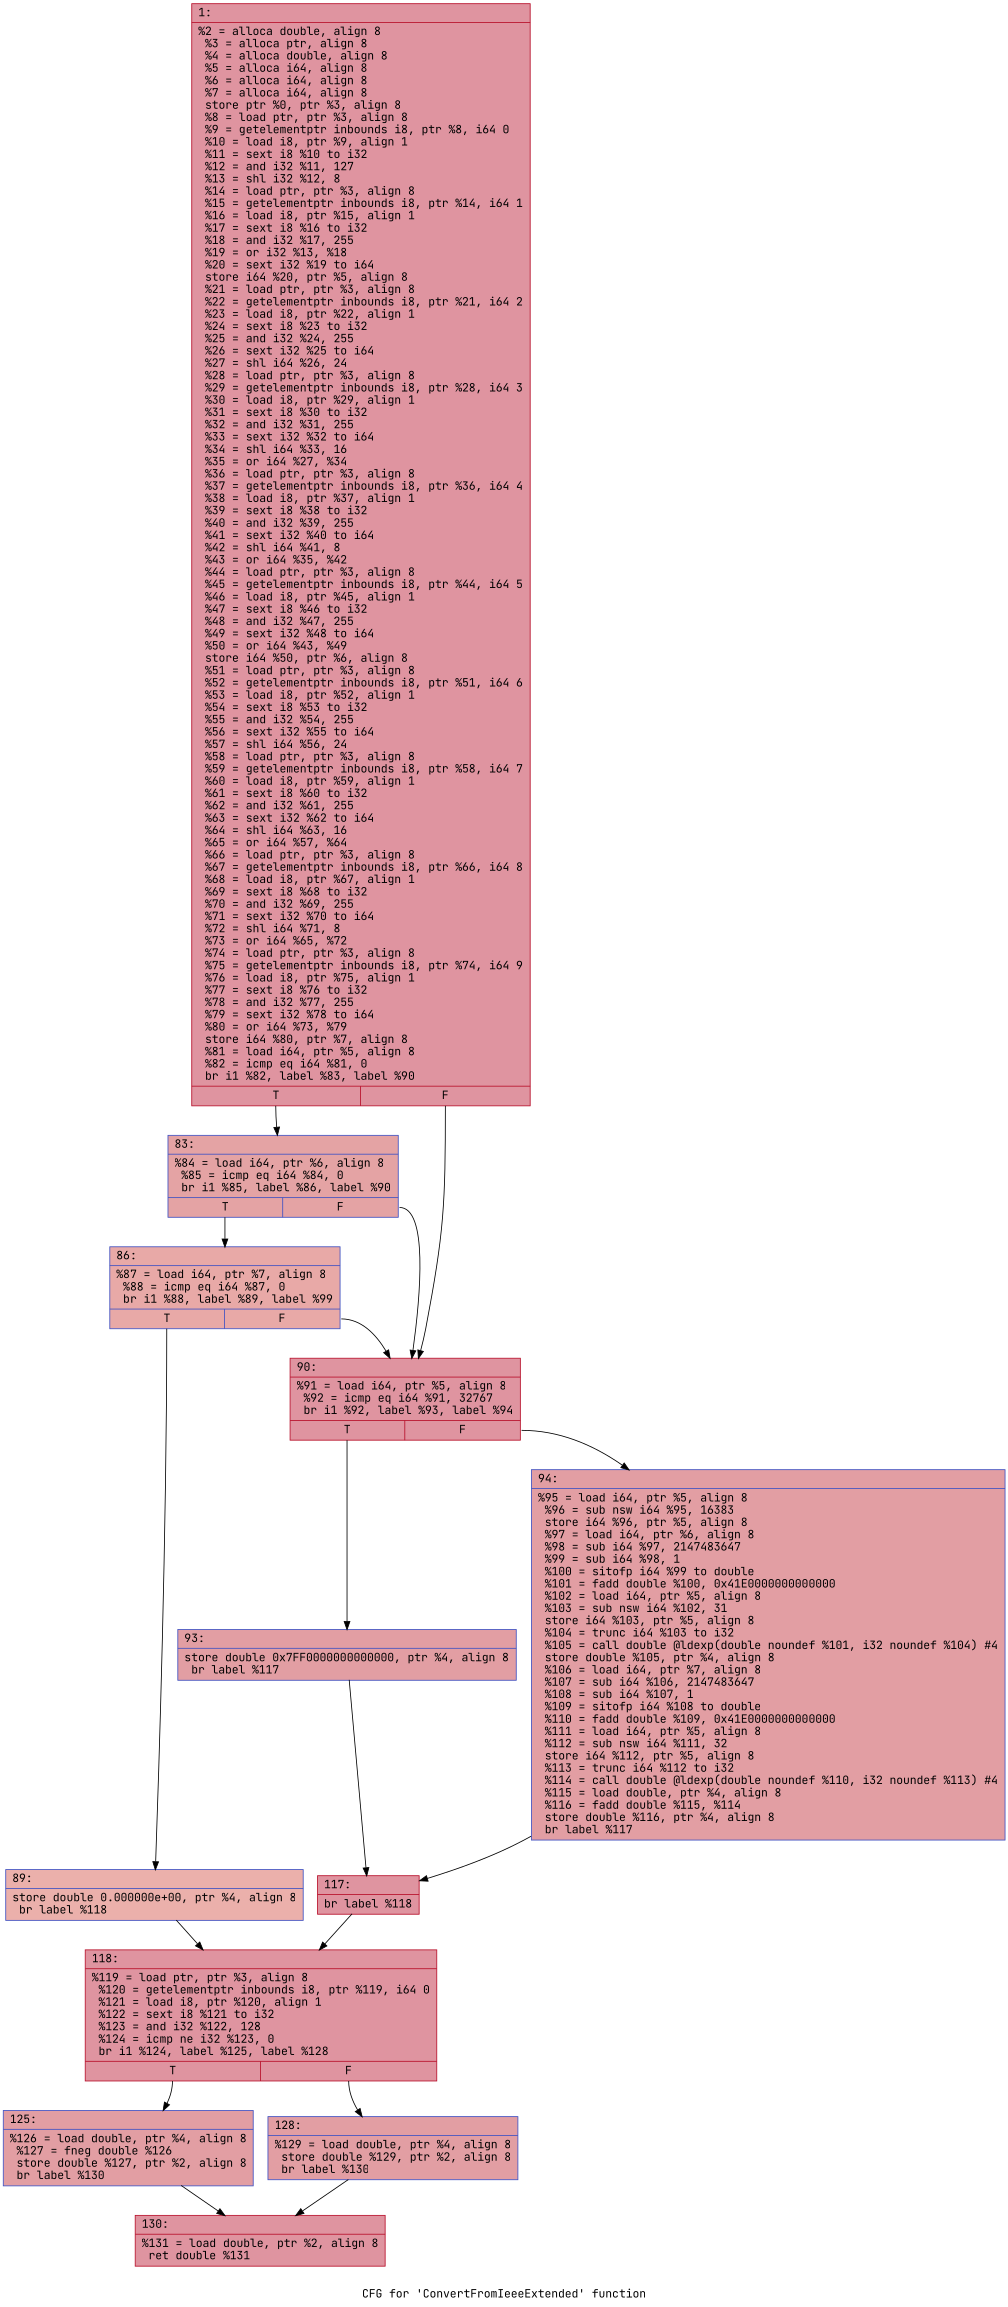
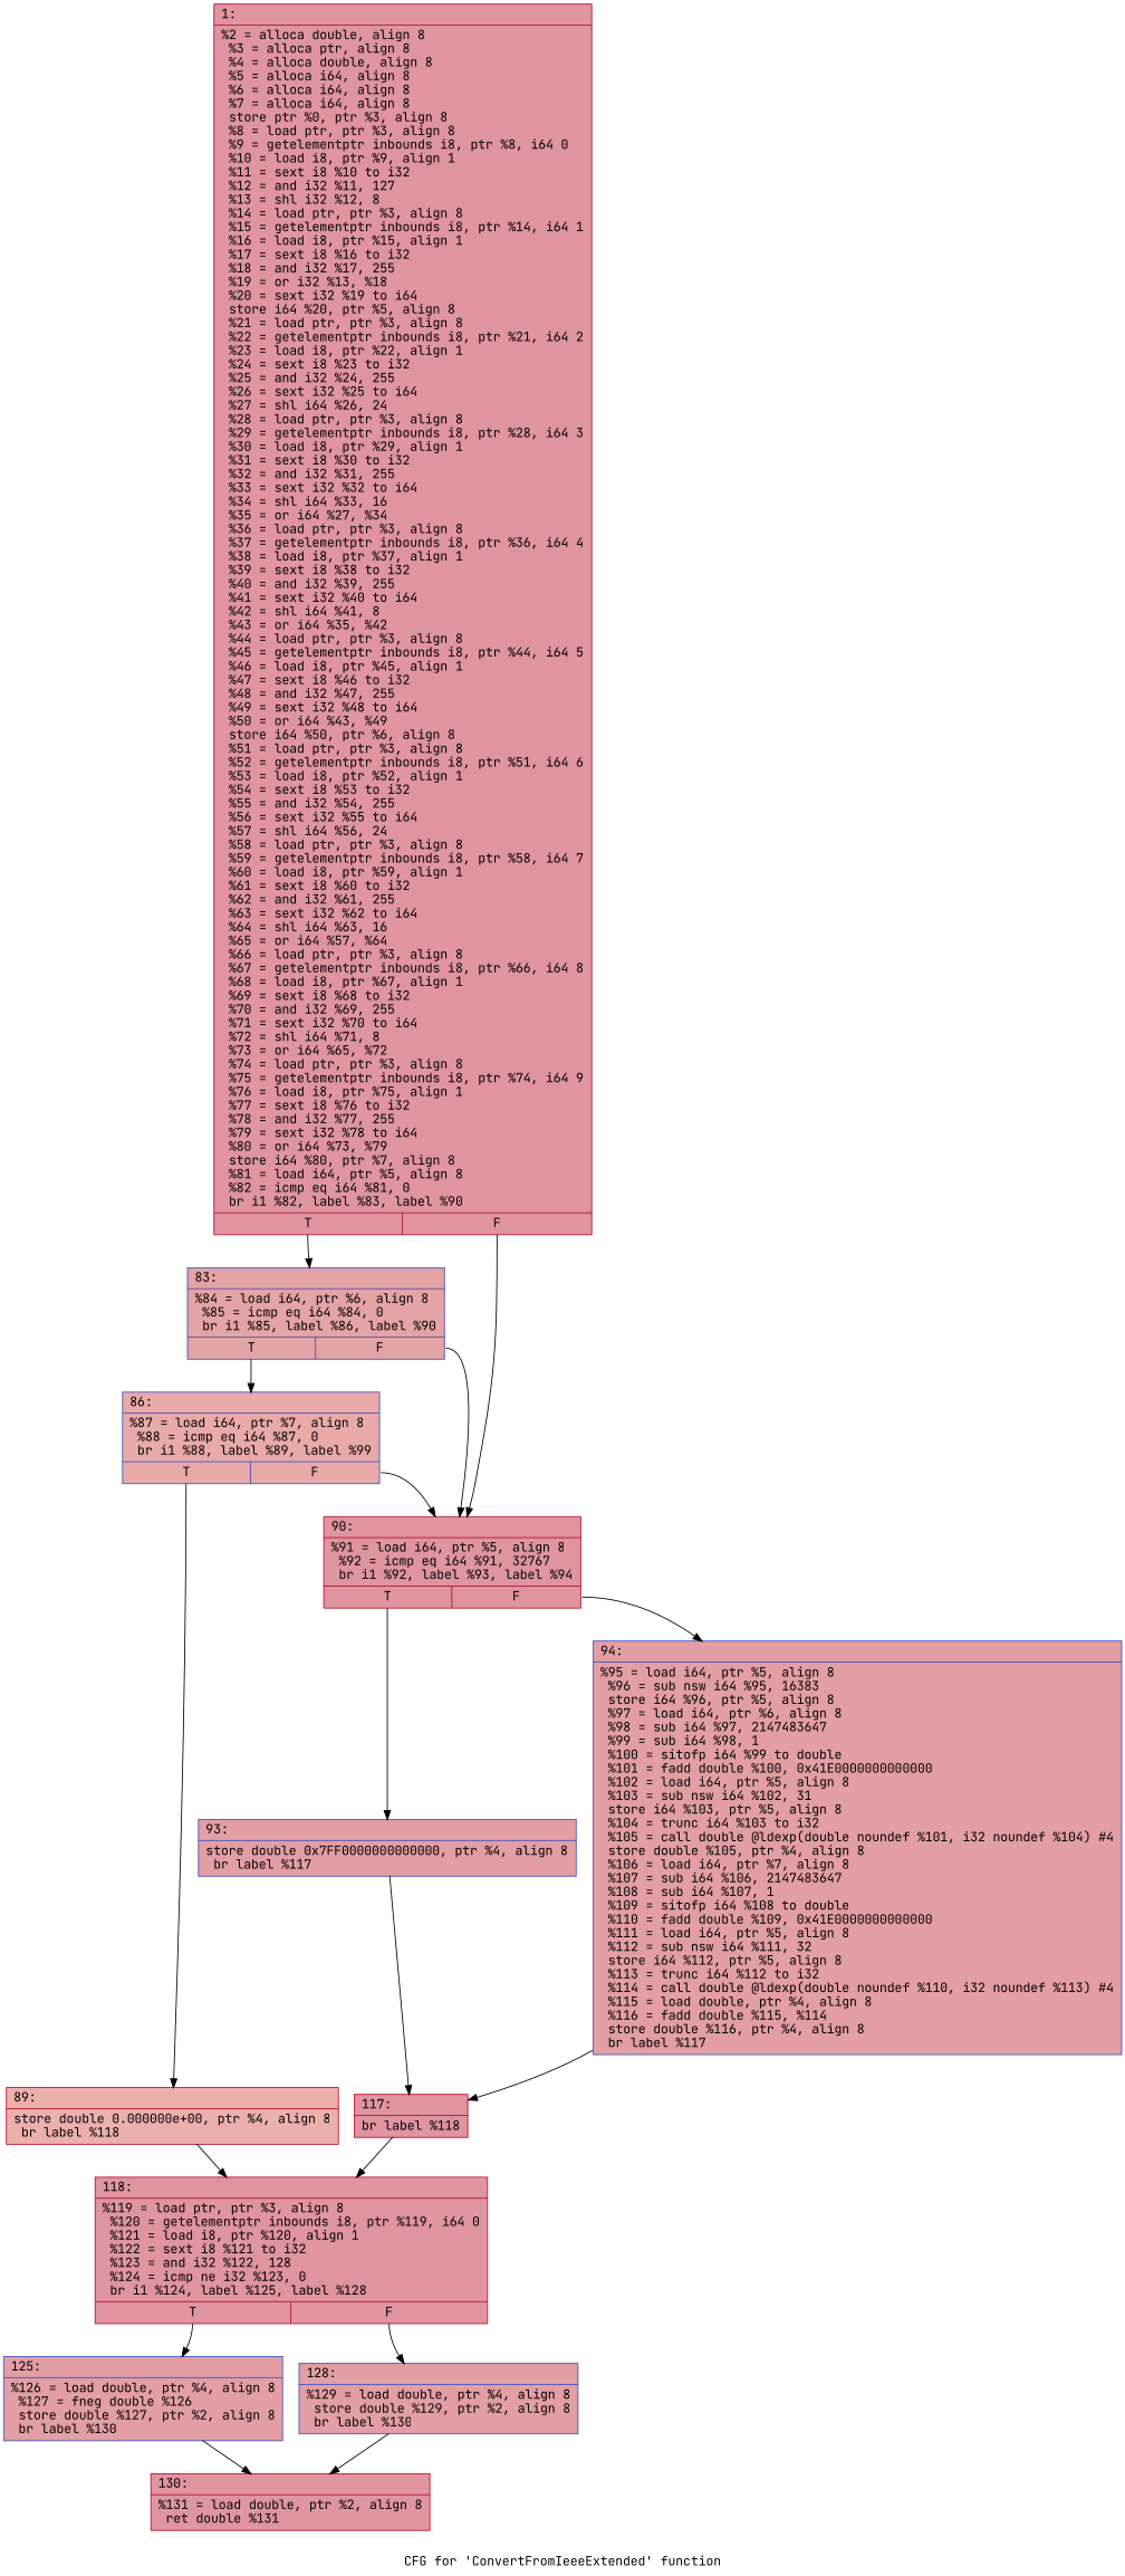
  digraph {
    fontname="JetBrains Mono"
    label="CFG for 'ConvertFromIeeeExtended' function"
    node [color="#3d50c3ff" fillcolor="#b70d2870" fontname="JetBrains Mono" shape=record style=filled]
    edge [fontname="JetBrains Mono"]
    n1 [color="#b70d28ff" label="{1:\l|  %2 = alloca double, align 8\l  %3 = alloca ptr, align 8\l  %4 = alloca double, align 8\l  %5 = alloca i64, align 8\l  %6 = alloca i64, align 8\l  %7 = alloca i64, align 8\l  store ptr %0, ptr %3, align 8\l  %8 = load ptr, ptr %3, align 8\l  %9 = getelementptr inbounds i8, ptr %8, i64 0\l  %10 = load i8, ptr %9, align 1\l  %11 = sext i8 %10 to i32\l  %12 = and i32 %11, 127\l  %13 = shl i32 %12, 8\l  %14 = load ptr, ptr %3, align 8\l  %15 = getelementptr inbounds i8, ptr %14, i64 1\l  %16 = load i8, ptr %15, align 1\l  %17 = sext i8 %16 to i32\l  %18 = and i32 %17, 255\l  %19 = or i32 %13, %18\l  %20 = sext i32 %19 to i64\l  store i64 %20, ptr %5, align 8\l  %21 = load ptr, ptr %3, align 8\l  %22 = getelementptr inbounds i8, ptr %21, i64 2\l  %23 = load i8, ptr %22, align 1\l  %24 = sext i8 %23 to i32\l  %25 = and i32 %24, 255\l  %26 = sext i32 %25 to i64\l  %27 = shl i64 %26, 24\l  %28 = load ptr, ptr %3, align 8\l  %29 = getelementptr inbounds i8, ptr %28, i64 3\l  %30 = load i8, ptr %29, align 1\l  %31 = sext i8 %30 to i32\l  %32 = and i32 %31, 255\l  %33 = sext i32 %32 to i64\l  %34 = shl i64 %33, 16\l  %35 = or i64 %27, %34\l  %36 = load ptr, ptr %3, align 8\l  %37 = getelementptr inbounds i8, ptr %36, i64 4\l  %38 = load i8, ptr %37, align 1\l  %39 = sext i8 %38 to i32\l  %40 = and i32 %39, 255\l  %41 = sext i32 %40 to i64\l  %42 = shl i64 %41, 8\l  %43 = or i64 %35, %42\l  %44 = load ptr, ptr %3, align 8\l  %45 = getelementptr inbounds i8, ptr %44, i64 5\l  %46 = load i8, ptr %45, align 1\l  %47 = sext i8 %46 to i32\l  %48 = and i32 %47, 255\l  %49 = sext i32 %48 to i64\l  %50 = or i64 %43, %49\l  store i64 %50, ptr %6, align 8\l  %51 = load ptr, ptr %3, align 8\l  %52 = getelementptr inbounds i8, ptr %51, i64 6\l  %53 = load i8, ptr %52, align 1\l  %54 = sext i8 %53 to i32\l  %55 = and i32 %54, 255\l  %56 = sext i32 %55 to i64\l  %57 = shl i64 %56, 24\l  %58 = load ptr, ptr %3, align 8\l  %59 = getelementptr inbounds i8, ptr %58, i64 7\l  %60 = load i8, ptr %59, align 1\l  %61 = sext i8 %60 to i32\l  %62 = and i32 %61, 255\l  %63 = sext i32 %62 to i64\l  %64 = shl i64 %63, 16\l  %65 = or i64 %57, %64\l  %66 = load ptr, ptr %3, align 8\l  %67 = getelementptr inbounds i8, ptr %66, i64 8\l  %68 = load i8, ptr %67, align 1\l  %69 = sext i8 %68 to i32\l  %70 = and i32 %69, 255\l  %71 = sext i32 %70 to i64\l  %72 = shl i64 %71, 8\l  %73 = or i64 %65, %72\l  %74 = load ptr, ptr %3, align 8\l  %75 = getelementptr inbounds i8, ptr %74, i64 9\l  %76 = load i8, ptr %75, align 1\l  %77 = sext i8 %76 to i32\l  %78 = and i32 %77, 255\l  %79 = sext i32 %78 to i64\l  %80 = or i64 %73, %79\l  store i64 %80, ptr %7, align 8\l  %81 = load i64, ptr %5, align 8\l  %82 = icmp eq i64 %81, 0\l  br i1 %82, label %83, label %90\l|{<s0>T|<s1>F}}"]
    n2 [fillcolor="#c32e3170" label="{83:\l|  %84 = load i64, ptr %6, align 8\l  %85 = icmp eq i64 %84, 0\l  br i1 %85, label %86, label %90\l|{<s0>T|<s1>F}}"]
    n3 [color="#b70d28ff" label="{90:\l|  %91 = load i64, ptr %5, align 8\l  %92 = icmp eq i64 %91, 32767\l  br i1 %92, label %93, label %94\l|{<s0>T|<s1>F}}"]
    n4 [fillcolor="#ca3b3770" label="{86:\l|  %87 = load i64, ptr %7, align 8\l  %88 = icmp eq i64 %87, 0\l  br i1 %88, label %89, label %99\l|{<s0>T|<s1>F}}"]
    n5 [fillcolor="#be242e70" label="{93:\l|  store double 0x7FF0000000000000, ptr %4, align 8\l  br label %117\l}"]
    n6 [fillcolor="#be242e70" label="{94:\l|  %95 = load i64, ptr %5, align 8\l  %96 = sub nsw i64 %95, 16383\l  store i64 %96, ptr %5, align 8\l  %97 = load i64, ptr %6, align 8\l  %98 = sub i64 %97, 2147483647\l  %99 = sub i64 %98, 1\l  %100 = sitofp i64 %99 to double\l  %101 = fadd double %100, 0x41E0000000000000\l  %102 = load i64, ptr %5, align 8\l  %103 = sub nsw i64 %102, 31\l  store i64 %103, ptr %5, align 8\l  %104 = trunc i64 %103 to i32\l  %105 = call double @ldexp(double noundef %101, i32 noundef %104) #4\l  store double %105, ptr %4, align 8\l  %106 = load i64, ptr %7, align 8\l  %107 = sub i64 %106, 2147483647\l  %108 = sub i64 %107, 1\l  %109 = sitofp i64 %108 to double\l  %110 = fadd double %109, 0x41E0000000000000\l  %111 = load i64, ptr %5, align 8\l  %112 = sub nsw i64 %111, 32\l  store i64 %112, ptr %5, align 8\l  %113 = trunc i64 %112 to i32\l  %114 = call double @ldexp(double noundef %110, i32 noundef %113) #4\l  %115 = load double, ptr %4, align 8\l  %116 = fadd double %115, %114\l  store double %116, ptr %4, align 8\l  br label %117\l}"]
-   n7 [fillcolor="#d24b4070" label="{89:\l|  store double 0.000000e+00, ptr %4, align 8\l  br label %118\l}"]
+   n7 [color="#b70d28ff" fillcolor="#d24b4070" label="{89:\l|  store double 0.000000e+00, ptr %4, align 8\l  br label %118\l}"]
    n8 [color="#b70d28ff" label="{117:\l|  br label %118\l}"]
    n9 [color="#b70d28ff" label="{118:\l|  %119 = load ptr, ptr %3, align 8\l  %120 = getelementptr inbounds i8, ptr %119, i64 0\l  %121 = load i8, ptr %120, align 1\l  %122 = sext i8 %121 to i32\l  %123 = and i32 %122, 128\l  %124 = icmp ne i32 %123, 0\l  br i1 %124, label %125, label %128\l|{<s0>T|<s1>F}}"]
    n10 [fillcolor="#be242e70" label="{125:\l|  %126 = load double, ptr %4, align 8\l  %127 = fneg double %126\l  store double %127, ptr %2, align 8\l  br label %130\l}"]
    n11 [fillcolor="#be242e70" label="{128:\l|  %129 = load double, ptr %4, align 8\l  store double %129, ptr %2, align 8\l  br label %130\l}"]
    n12 [color="#b70d28ff" label="{130:\l|  %131 = load double, ptr %2, align 8\l  ret double %131\l}"]
    n1 -> n2 [tailport=s0]
    n1 -> n3 [tailport=s1]
    n2 -> n3 [tailport=s1]
    n2 -> n4 [tailport=s0]
    n3 -> n5 [tailport=s0]
    n3 -> n6 [tailport=s1]
    n4 -> n3 [tailport=s1]
    n4 -> n7 [tailport=s0]
    n5 -> n8
    n6 -> n8
    n7 -> n9
    n8 -> n9
    n9 -> n10 [tailport=s0]
    n9 -> n11 [tailport=s1]
    n10 -> n12
    n11 -> n12
  }
